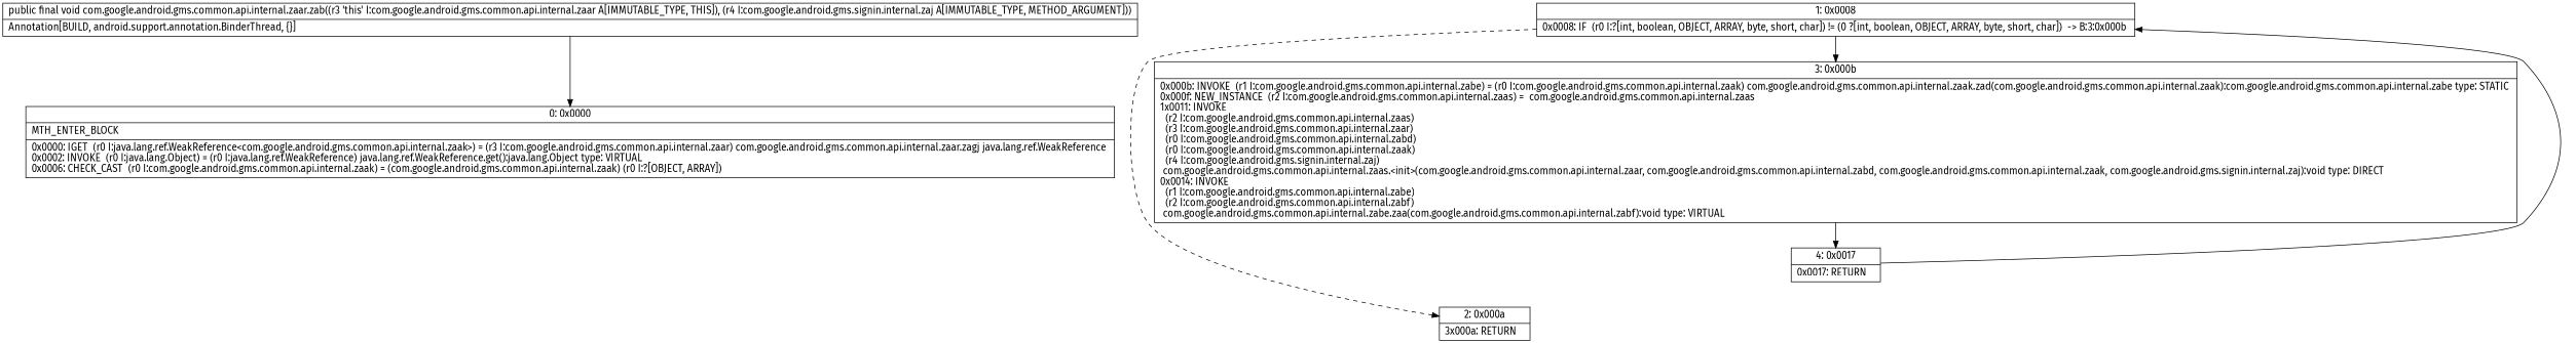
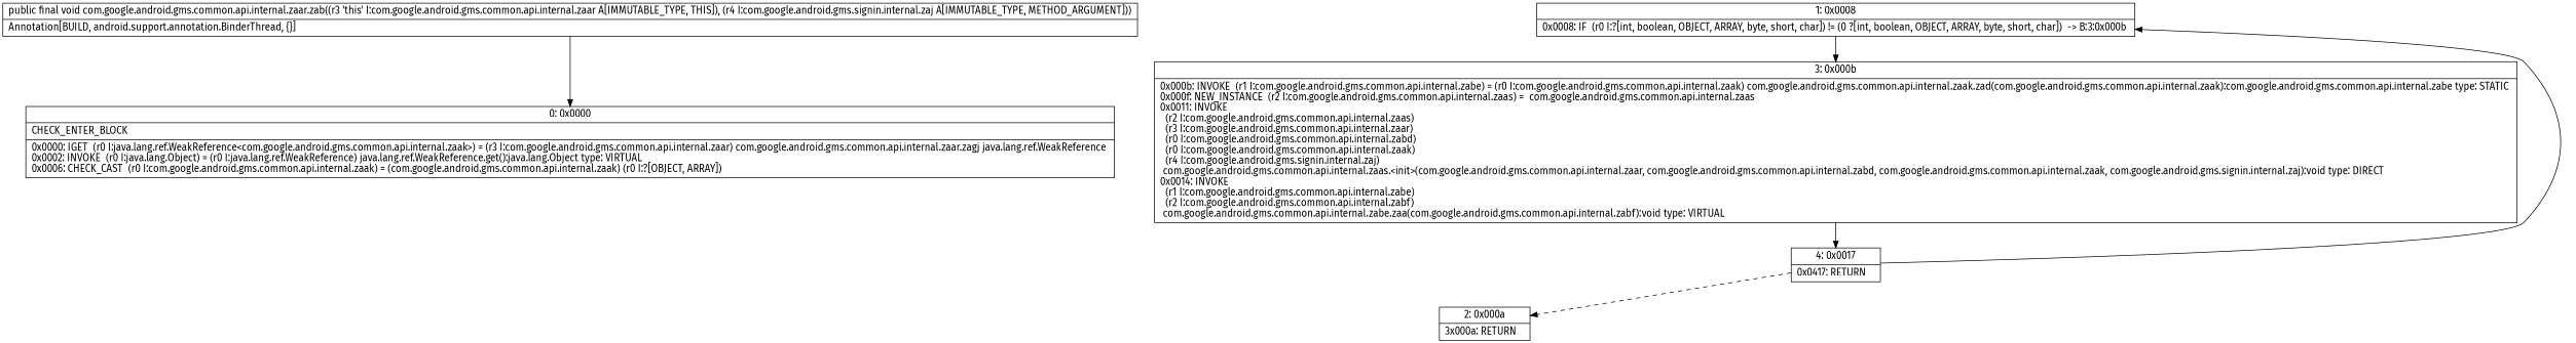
  digraph {
    fontname="Fira Sans"
    node [fontname="Fira Sans" shape=record]
    edge [fontname="Fira Sans"]
-   n1 [label="{0\:\ 0x0000|MTH_ENTER_BLOCK\l|0x0000: IGET  (r0 I:java.lang.ref.WeakReference\<com.google.android.gms.common.api.internal.zaak\>) = (r3 I:com.google.android.gms.common.api.internal.zaar) com.google.android.gms.common.api.internal.zaar.zagj java.lang.ref.WeakReference \l0x0002: INVOKE  (r0 I:java.lang.Object) = (r0 I:java.lang.ref.WeakReference) java.lang.ref.WeakReference.get():java.lang.Object type: VIRTUAL \l0x0006: CHECK_CAST  (r0 I:com.google.android.gms.common.api.internal.zaak) = (com.google.android.gms.common.api.internal.zaak) (r0 I:?[OBJECT, ARRAY]) \l}"]
+   n1 [label="{0\:\ 0x0000|CHECK_ENTER_BLOCK\l|0x0000: IGET  (r0 I:java.lang.ref.WeakReference\<com.google.android.gms.common.api.internal.zaak\>) = (r3 I:com.google.android.gms.common.api.internal.zaar) com.google.android.gms.common.api.internal.zaar.zagj java.lang.ref.WeakReference \l0x0002: INVOKE  (r0 I:java.lang.Object) = (r0 I:java.lang.ref.WeakReference) java.lang.ref.WeakReference.get():java.lang.Object type: VIRTUAL \l0x0006: CHECK_CAST  (r0 I:com.google.android.gms.common.api.internal.zaak) = (com.google.android.gms.common.api.internal.zaak) (r0 I:?[OBJECT, ARRAY]) \l}"]
    n2 [label="{1\:\ 0x0008|0x0008: IF  (r0 I:?[int, boolean, OBJECT, ARRAY, byte, short, char]) != (0 ?[int, boolean, OBJECT, ARRAY, byte, short, char])  \-\> B:3:0x000b \l}"]
    n3 [label="{2\:\ 0x000a|3x000a: RETURN   \l}"]
-   n4 [label="{3\:\ 0x000b|0x000b: INVOKE  (r1 I:com.google.android.gms.common.api.internal.zabe) = (r0 I:com.google.android.gms.common.api.internal.zaak) com.google.android.gms.common.api.internal.zaak.zad(com.google.android.gms.common.api.internal.zaak):com.google.android.gms.common.api.internal.zabe type: STATIC \l0x000f: NEW_INSTANCE  (r2 I:com.google.android.gms.common.api.internal.zaas) =  com.google.android.gms.common.api.internal.zaas \l1x0011: INVOKE  \l  (r2 I:com.google.android.gms.common.api.internal.zaas)\l  (r3 I:com.google.android.gms.common.api.internal.zaar)\l  (r0 I:com.google.android.gms.common.api.internal.zabd)\l  (r0 I:com.google.android.gms.common.api.internal.zaak)\l  (r4 I:com.google.android.gms.signin.internal.zaj)\l com.google.android.gms.common.api.internal.zaas.\<init\>(com.google.android.gms.common.api.internal.zaar, com.google.android.gms.common.api.internal.zabd, com.google.android.gms.common.api.internal.zaak, com.google.android.gms.signin.internal.zaj):void type: DIRECT \l0x0014: INVOKE  \l  (r1 I:com.google.android.gms.common.api.internal.zabe)\l  (r2 I:com.google.android.gms.common.api.internal.zabf)\l com.google.android.gms.common.api.internal.zabe.zaa(com.google.android.gms.common.api.internal.zabf):void type: VIRTUAL \l}"]
-   n5 [label="{4\:\ 0x0017|0x0017: RETURN   \l}"]
+   n4 [label="{3\:\ 0x000b|0x000b: INVOKE  (r1 I:com.google.android.gms.common.api.internal.zabe) = (r0 I:com.google.android.gms.common.api.internal.zaak) com.google.android.gms.common.api.internal.zaak.zad(com.google.android.gms.common.api.internal.zaak):com.google.android.gms.common.api.internal.zabe type: STATIC \l0x000f: NEW_INSTANCE  (r2 I:com.google.android.gms.common.api.internal.zaas) =  com.google.android.gms.common.api.internal.zaas \l0x0011: INVOKE  \l  (r2 I:com.google.android.gms.common.api.internal.zaas)\l  (r3 I:com.google.android.gms.common.api.internal.zaar)\l  (r0 I:com.google.android.gms.common.api.internal.zabd)\l  (r0 I:com.google.android.gms.common.api.internal.zaak)\l  (r4 I:com.google.android.gms.signin.internal.zaj)\l com.google.android.gms.common.api.internal.zaas.\<init\>(com.google.android.gms.common.api.internal.zaar, com.google.android.gms.common.api.internal.zabd, com.google.android.gms.common.api.internal.zaak, com.google.android.gms.signin.internal.zaj):void type: DIRECT \l0x0014: INVOKE  \l  (r1 I:com.google.android.gms.common.api.internal.zabe)\l  (r2 I:com.google.android.gms.common.api.internal.zabf)\l com.google.android.gms.common.api.internal.zabe.zaa(com.google.android.gms.common.api.internal.zabf):void type: VIRTUAL \l}"]
+   n5 [label="{4\:\ 0x0017|0x0417: RETURN   \l}"]
    n6 [label="{public final void com.google.android.gms.common.api.internal.zaar.zab((r3 'this' I:com.google.android.gms.common.api.internal.zaar A[IMMUTABLE_TYPE, THIS]), (r4 I:com.google.android.gms.signin.internal.zaj A[IMMUTABLE_TYPE, METHOD_ARGUMENT]))  | Annotation[BUILD, android.support.annotation.BinderThread, \{\}]\l}"]
-   n2 -> n3 [style=dashed]
+   n5 -> n3 [style=dashed]
    n2 -> n4
    n4 -> n5
    n5 -> n2
    n6 -> n1
  }
